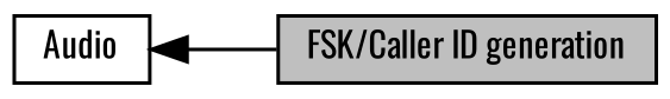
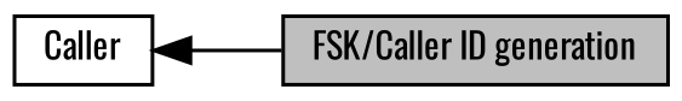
  digraph {
    rankdir=LR
    fontname=Oswald
    node [color=black fontname=Oswald fontsize=10 shape=record style=filled]
    n1 [fillcolor=grey75 fontcolor=black height=0.2 label="FSK/Caller ID generation" width=0.4]
-   n2 [fillcolor=white height=0.2 label=Audio width=0.4]
+   n2 [fillcolor=white height=0.2 label=Caller width=0.4]
    n2 -> n1 [dir=back fontname=Oswald fontsize=10 labelfontname=Helvetica labelfontsize=10 shape=plaintext style=solid]
  }
